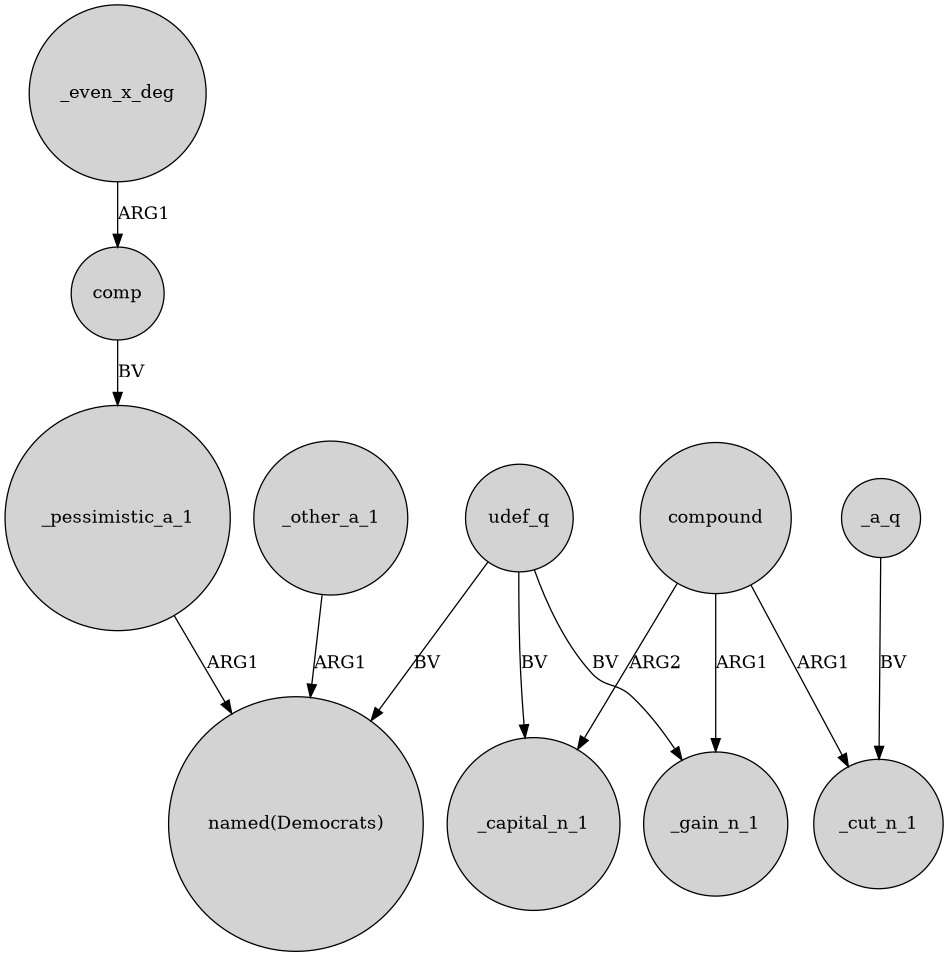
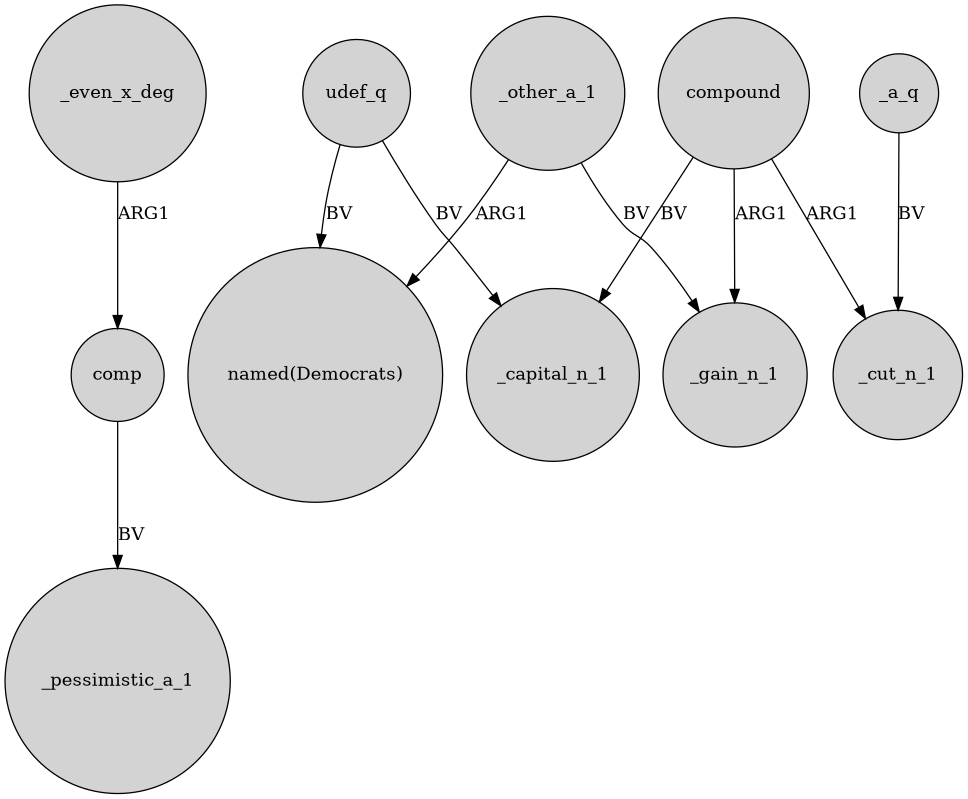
  digraph {
    node [shape=circle style=filled]
    comp
    _pessimistic_a_1
    "named(Democrats)"
    udef_q
    _capital_n_1
    _gain_n_1
    compound
    _cut_n_1
    _other_a_1
    _a_q
    _even_x_deg
    comp -> _pessimistic_a_1 [label=BV]
-   _pessimistic_a_1 -> "named(Democrats)" [label=ARG1]
    udef_q -> "named(Democrats)" [label=BV]
    udef_q -> _capital_n_1 [label=BV]
-   udef_q -> _gain_n_1 [label=BV]
-   compound -> _capital_n_1 [label=ARG2]
+   _other_a_1 -> _gain_n_1 [label=BV]
+   compound -> _capital_n_1 [label=BV]
    compound -> _gain_n_1 [label=ARG1]
    compound -> _cut_n_1 [label=ARG1]
    _other_a_1 -> "named(Democrats)" [label=ARG1]
    _a_q -> _cut_n_1 [label=BV]
    _even_x_deg -> comp [label=ARG1]
  }
